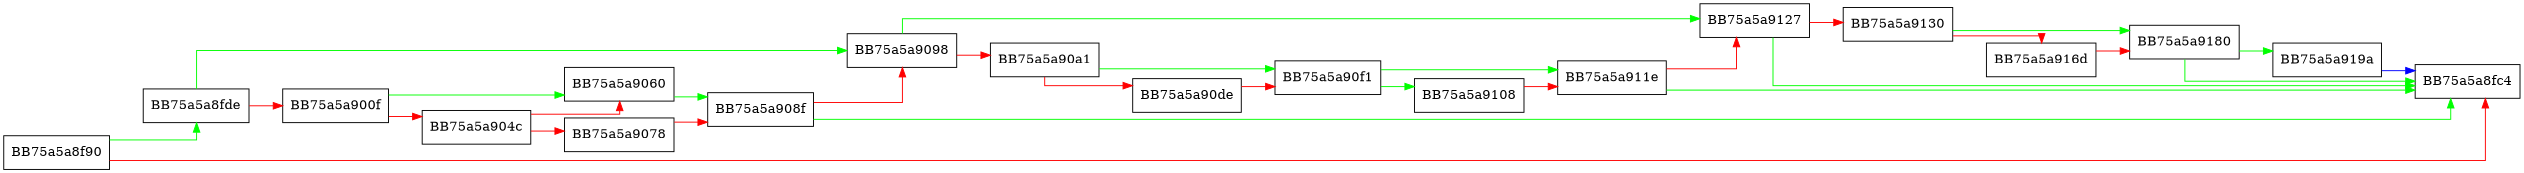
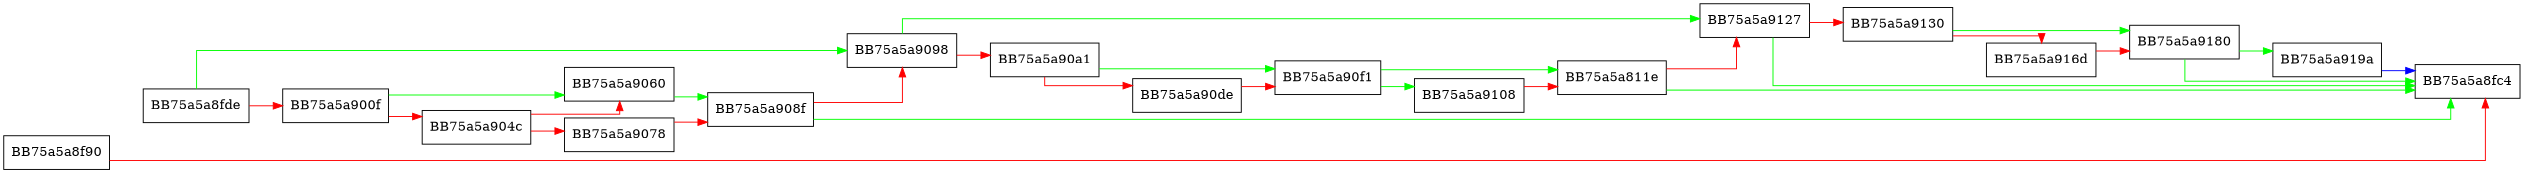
  digraph {
    rankdir=LR
    splines=ortho
    node [shape=box]
    edge [color=red]
    BB75a5a8f90
    BB75a5a8fde
    BB75a5a8fc4
    BB75a5a9098
    BB75a5a900f
    BB75a5a9127
    BB75a5a90a1
    BB75a5a9060
    BB75a5a904c
    BB75a5a9130
    BB75a5a90f1
    BB75a5a90de
    BB75a5a908f
    BB75a5a9078
    BB75a5a9180
    BB75a5a916d
-   BB75a5a911e
+   BB75a5a911e [label=BB75a5a811e]
    BB75a5a9108
    BB75a5a919a
-   BB75a5a8f90 -> BB75a5a8fde [color=green]
    BB75a5a8f90 -> BB75a5a8fc4
    BB75a5a8fde -> BB75a5a9098 [color=green]
    BB75a5a8fde -> BB75a5a900f
    BB75a5a9098 -> BB75a5a9127 [color=green]
    BB75a5a9098 -> BB75a5a90a1
    BB75a5a900f -> BB75a5a9060 [color=green]
    BB75a5a900f -> BB75a5a904c
    BB75a5a9127 -> BB75a5a8fc4 [color=green]
    BB75a5a9127 -> BB75a5a9130
    BB75a5a90a1 -> BB75a5a90f1 [color=green]
    BB75a5a90a1 -> BB75a5a90de
    BB75a5a9060 -> BB75a5a908f [color=green]
    BB75a5a904c -> BB75a5a9060
    BB75a5a904c -> BB75a5a9078
    BB75a5a9130 -> BB75a5a9180 [color=green]
    BB75a5a9130 -> BB75a5a916d
    BB75a5a90f1 -> BB75a5a911e [color=green]
    BB75a5a90f1 -> BB75a5a9108 [color=green]
    BB75a5a90de -> BB75a5a90f1
    BB75a5a908f -> BB75a5a8fc4 [color=green]
    BB75a5a908f -> BB75a5a9098
    BB75a5a9078 -> BB75a5a908f
    BB75a5a9180 -> BB75a5a8fc4 [color=green]
    BB75a5a9180 -> BB75a5a919a [color=green]
    BB75a5a916d -> BB75a5a9180
    BB75a5a911e -> BB75a5a8fc4 [color=green]
    BB75a5a911e -> BB75a5a9127
    BB75a5a9108 -> BB75a5a911e
    BB75a5a919a -> BB75a5a8fc4 [color=blue]
  }
